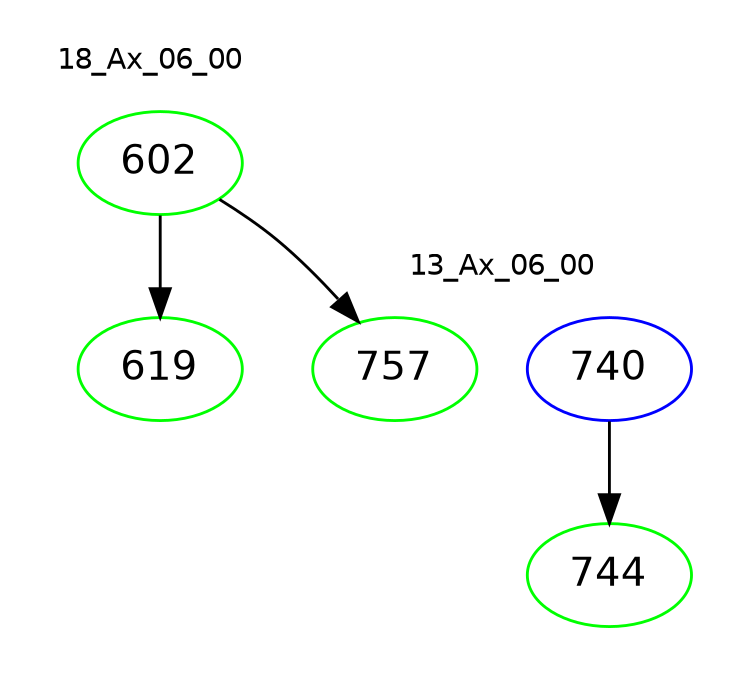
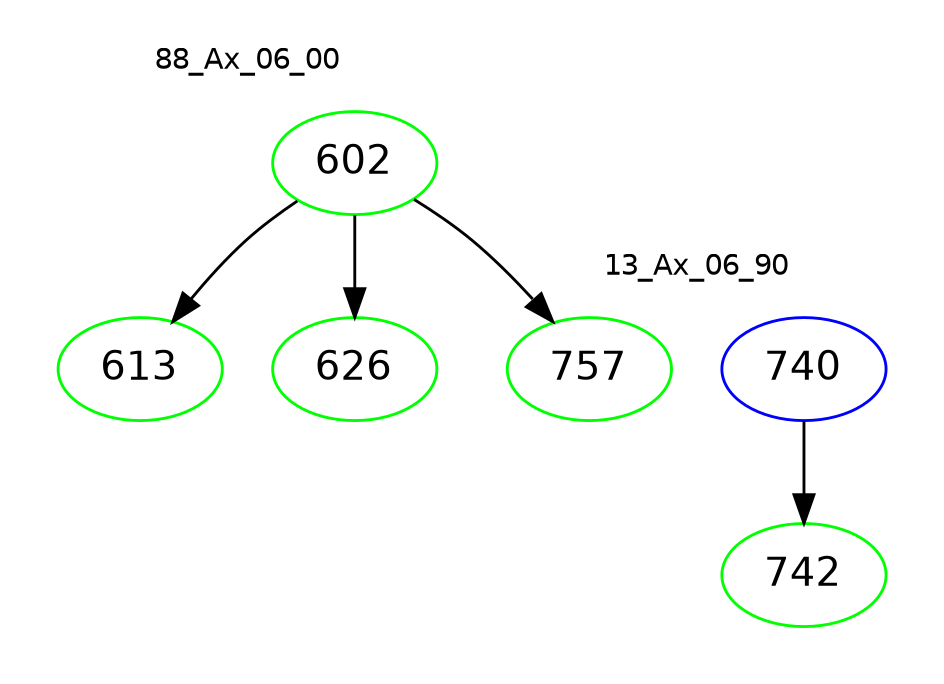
  digraph {
    fontname="DejaVu Sans"
    node [color=green fontname="DejaVu Sans"]
    edge [color=black fontname="DejaVu Sans"]
    n1 [label=602]
-   n2 [label=619]
+   n2 [label=613]
+   n3 [label=626]
    n4 [color=blue label=740]
    n5 [label=757]
-   n6 [label=744]
+   n6 [label=742]
    subgraph cluster_1 {
      color=white
      fontsize=10
-     label="18_Ax_06_00"
+     label="88_Ax_06_00"
      n1
      n2
+     n3
    }
    subgraph cluster_2 {
      color=white
      fontsize=10
-     label="13_Ax_06_00"
+     label="13_Ax_06_90"
      n4
      n5
      n6
    }
    n1 -> n2
+   n1 -> n3
    n1 -> n5
    n4 -> n6
  }
